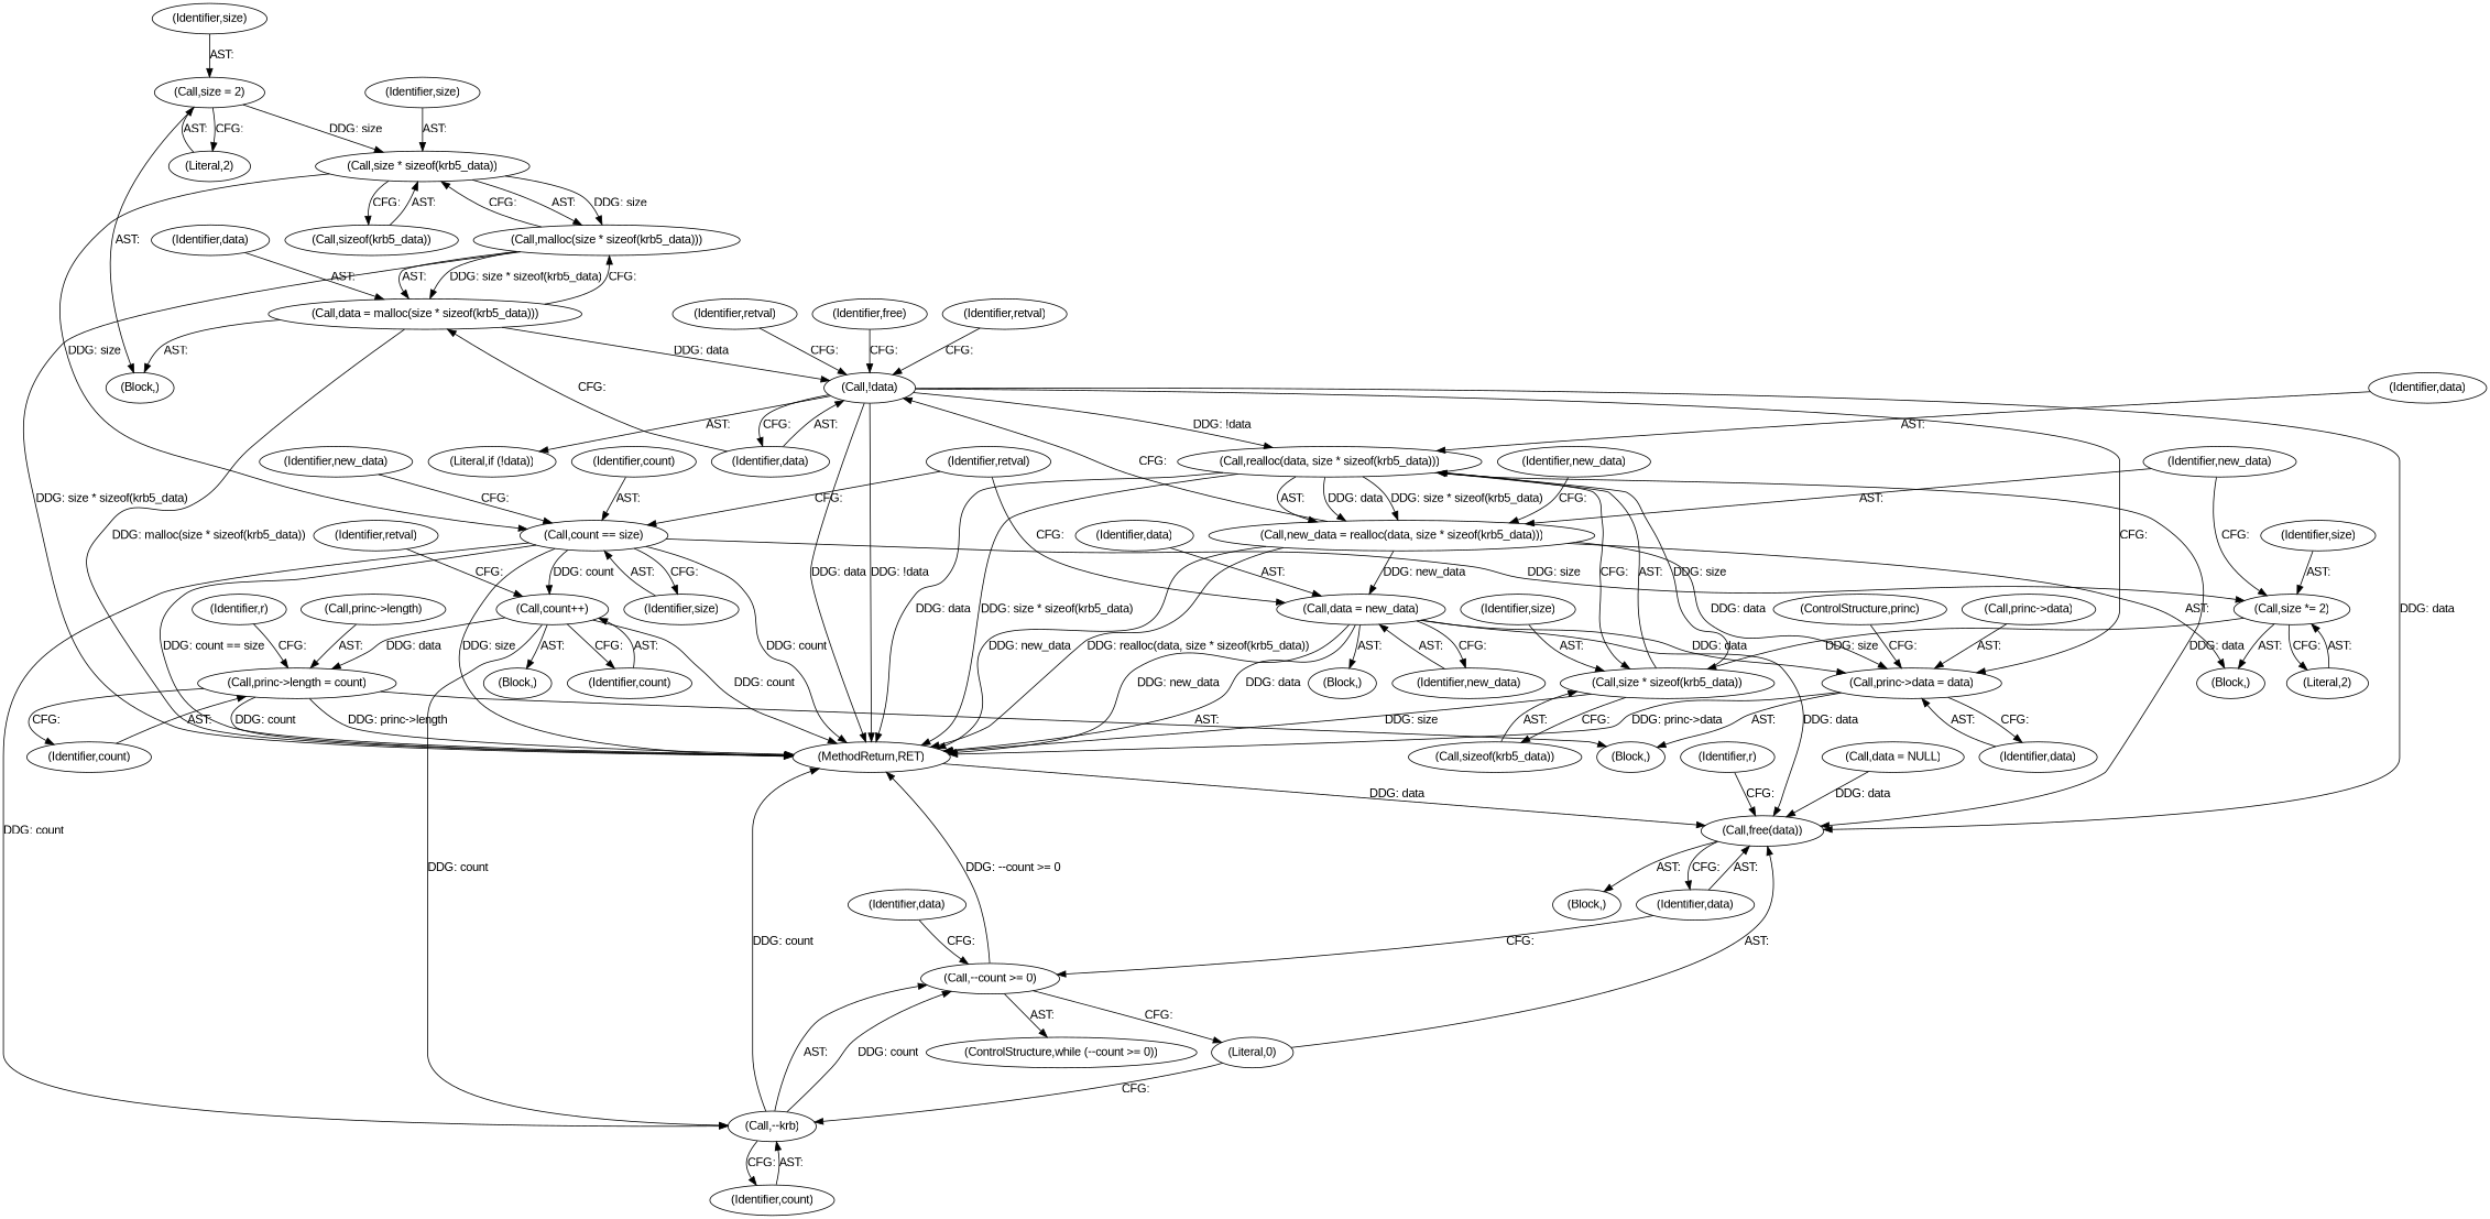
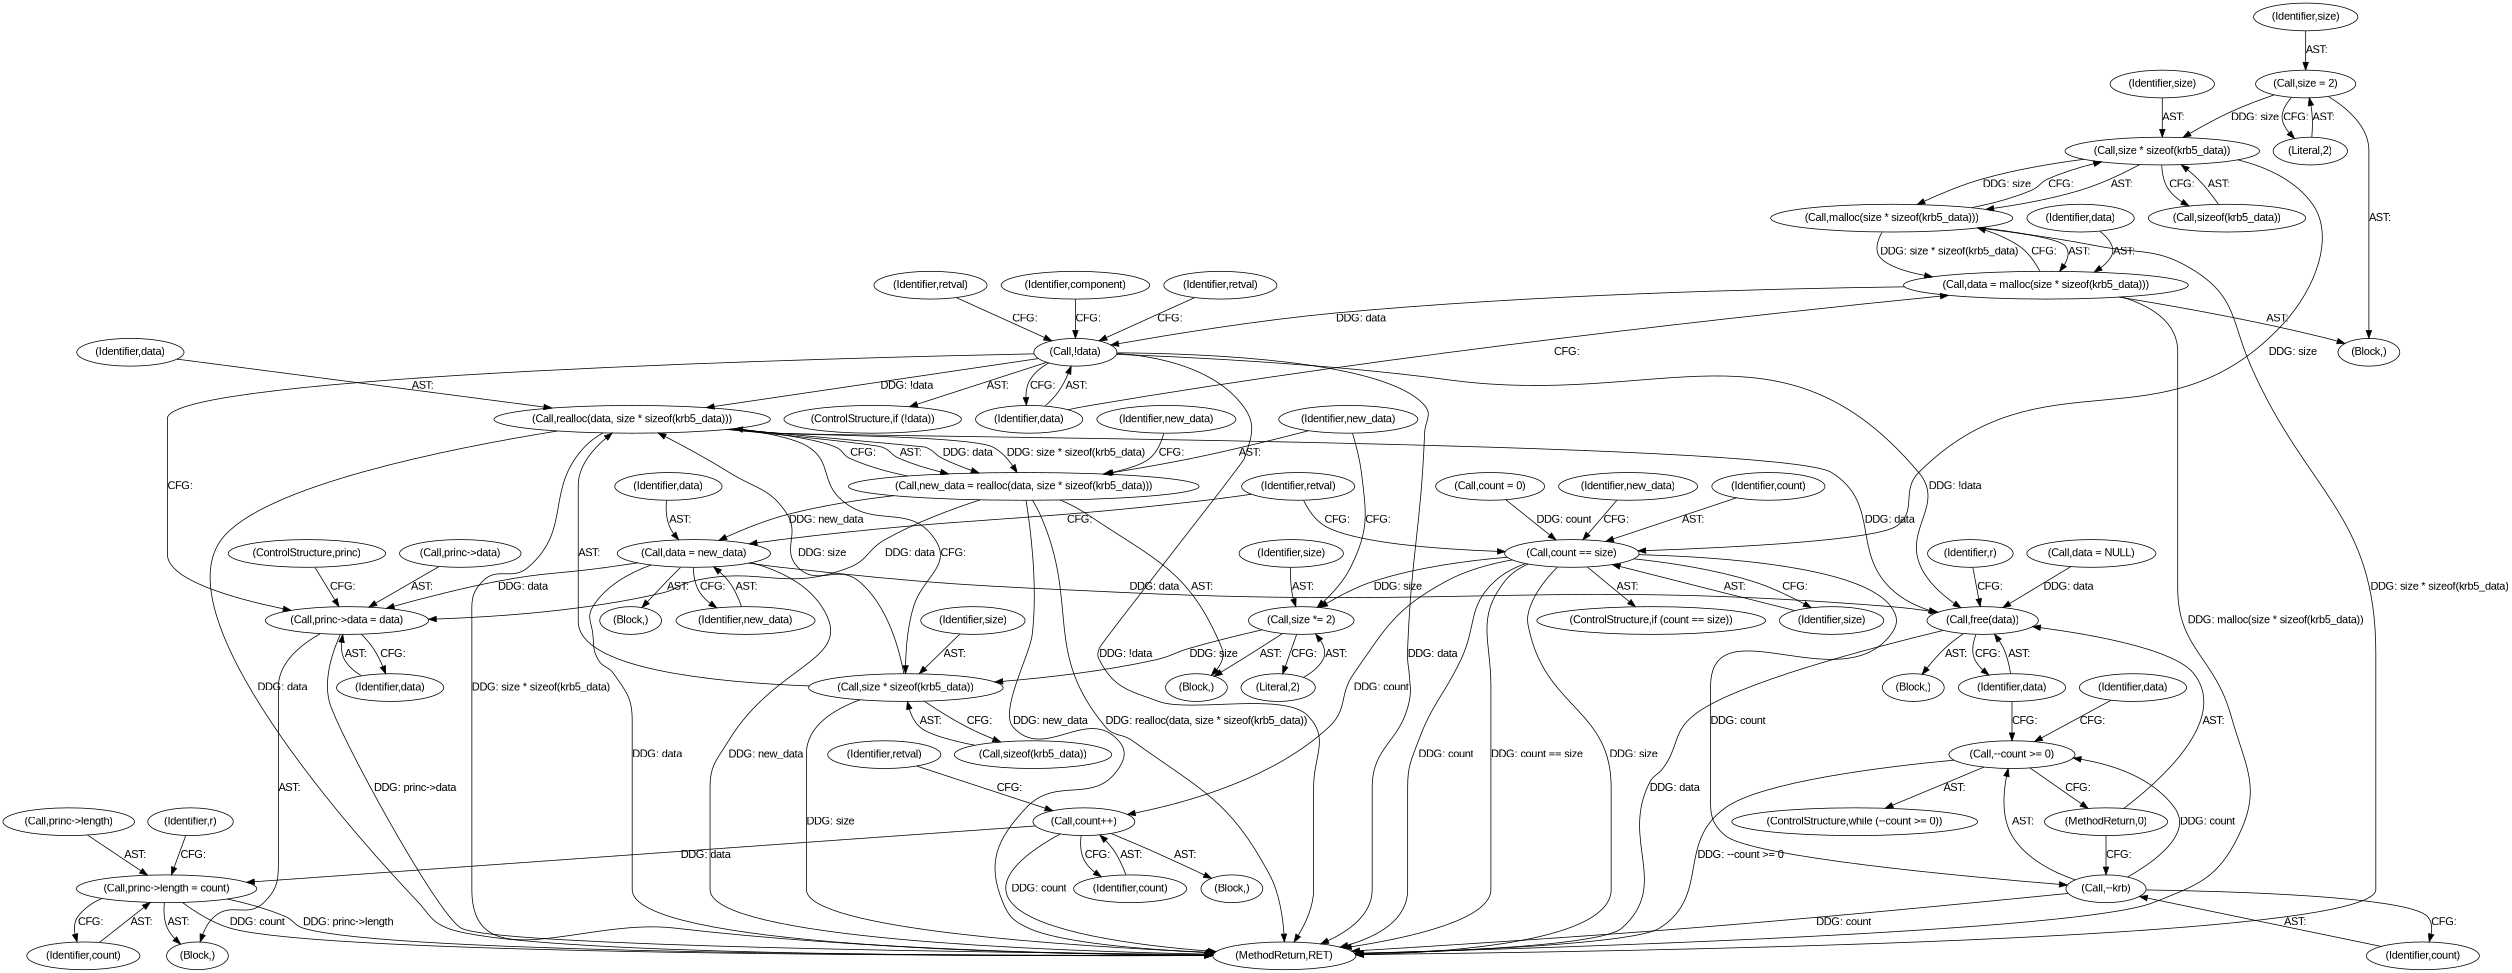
  digraph {
    fontname="Liberation Sans"
    node [fontname="Liberation Sans"]
    edge [fontname="Liberation Sans"]
    n1 [label="(Call,size * sizeof(krb5_data))"]
    n2 [label="(Call,malloc(size * sizeof(krb5_data)))"]
    n3 [label="(Call,count == size)"]
    n4 [label="(Call,sizeof(krb5_data))"]
    n5 [label="(Call,data = malloc(size * sizeof(krb5_data)))"]
    n6 [label="(MethodReturn,RET)"]
    n7 [label="(Call,size *= 2)"]
    n8 [label="(Call,count++)"]
    n9 [label="(Call,--krb)"]
+   n10 [label="(ControlStructure,if (count == size))"]
    n11 [label="(Identifier,size)"]
    n12 [label="(Call,size = 2)"]
    n13 [label="(Block,)"]
    n14 [label="(Literal,2)"]
    n15 [label="(Call,!data)"]
    n16 [label="(Call,realloc(data, size * sizeof(krb5_data)))"]
    n17 [label="(Call,princ->data = data)"]
    n18 [label="(Call,free(data))"]
-   n19 [label="(Literal,if (!data))"]
+   n19 [label="(ControlStructure,if (!data))"]
    n20 [label="(Identifier,data)"]
    n21 [label="(Call,new_data = realloc(data, size * sizeof(krb5_data)))"]
    n22 [label="(Call,size * sizeof(krb5_data))"]
    n23 [label="(Identifier,data)"]
    n24 [label="(Block,)"]
    n25 [label="(Identifier,data)"]
    n26 [label="(Block,)"]
    n27 [label="(Call,data = new_data)"]
    n28 [label="(Block,)"]
    n29 [label="(Call,sizeof(krb5_data))"]
    n30 [label="(Block,)"]
    n31 [label="(Identifier,new_data)"]
    n32 [label="(Call,--count >= 0)"]
    n33 [label="(Literal,2)"]
    n34 [label="(Call,princ->length = count)"]
    n35 [label="(Block,)"]
    n36 [label="(Identifier,count)"]
    n37 [label="(Identifier,count)"]
    n38 [label="(Identifier,count)"]
    n39 [label="(ControlStructure,while (--count >= 0))"]
-   n40 [label="(Literal,0)"]
+   n40 [label="(MethodReturn,0)"]
    n41 [label="(Identifier,new_data)"]
    n42 [label="(Identifier,retval)"]
    n43 [label="(Identifier,r)"]
+   n44 [label="(Call,count = 0)"]
    n45 [label="(ControlStructure,princ)"]
    n46 [label="(Identifier,data)"]
    n47 [label="(Identifier,data)"]
    n48 [label="(Identifier,size)"]
-   n49 [label="(Identifier,free)"]
+   n49 [label="(Identifier,component)"]
    n50 [label="(Identifier,r)"]
    n51 [label="(Identifier,size)"]
    n52 [label="(Identifier,retval)"]
    n53 [label="(Identifier,retval)"]
    n54 [label="(Identifier,retval)"]
    n55 [label="(Call,princ->data)"]
    n56 [label="(Identifier,new_data)"]
    n57 [label="(Identifier,size)"]
    n58 [label="(Identifier,new_data)"]
    n59 [label="(Identifier,data)"]
    n60 [label="(Identifier,data)"]
    n61 [label="(Call,data = NULL)"]
    n62 [label="(Identifier,size)"]
    n63 [label="(Call,princ->length)"]
    n64 [label="(Identifier,count)"]
    n1 -> n2 [label="AST: "]
    n1 -> n2 [label="DDG: size"]
    n1 -> n3 [label="DDG: size"]
    n1 -> n4 [label="CFG: "]
    n2 -> n1 [label="CFG: "]
    n2 -> n5 [label="AST: "]
    n2 -> n5 [label="DDG: size * sizeof(krb5_data)"]
    n2 -> n6 [label="DDG: size * sizeof(krb5_data)"]
    n3 -> n6 [label="DDG: count == size"]
    n3 -> n6 [label="DDG: size"]
    n3 -> n6 [label="DDG: count"]
    n3 -> n7 [label="DDG: size"]
    n3 -> n8 [label="DDG: count"]
    n3 -> n9 [label="DDG: count"]
+   n3 -> n10 [label="AST: "]
    n3 -> n11 [label="CFG: "]
    n4 -> n1 [label="AST: "]
    n5 -> n2 [label="CFG: "]
    n5 -> n6 [label="DDG: malloc(size * sizeof(krb5_data))"]
    n5 -> n13 [label="AST: "]
    n5 -> n15 [label="DDG: data"]
    n7 -> n22 [label="DDG: size"]
    n7 -> n28 [label="AST: "]
    n7 -> n33 [label="CFG: "]
    n8 -> n6 [label="DDG: count"]
-   n8 -> n9 [label="DDG: count"]
    n8 -> n34 [label="DDG: data"]
    n8 -> n35 [label="AST: "]
    n8 -> n36 [label="CFG: "]
    n9 -> n6 [label="DDG: count"]
    n9 -> n32 [label="AST: "]
    n9 -> n32 [label="DDG: count"]
    n9 -> n38 [label="CFG: "]
    n11 -> n3 [label="AST: "]
    n12 -> n1 [label="DDG: size"]
    n12 -> n13 [label="AST: "]
    n12 -> n14 [label="CFG: "]
    n14 -> n12 [label="AST: "]
    n15 -> n6 [label="DDG: !data"]
    n15 -> n6 [label="DDG: data"]
    n15 -> n16 [label="DDG: !data"]
    n15 -> n17 [label="CFG: "]
-   n15 -> n18 [label="DDG: data"]
+   n15 -> n18 [label="DDG: !data"]
    n15 -> n19 [label="AST: "]
    n15 -> n20 [label="CFG: "]
    n16 -> n6 [label="DDG: data"]
    n16 -> n6 [label="DDG: size * sizeof(krb5_data)"]
    n16 -> n18 [label="DDG: data"]
    n16 -> n21 [label="AST: "]
    n16 -> n21 [label="DDG: data"]
    n16 -> n21 [label="DDG: size * sizeof(krb5_data)"]
    n16 -> n22 [label="CFG: "]
    n17 -> n6 [label="DDG: princ->data"]
    n17 -> n23 [label="CFG: "]
    n17 -> n24 [label="AST: "]
-   n6 -> n18 [label="DDG: data"]
+   n18 -> n6 [label="DDG: data"]
    n18 -> n25 [label="CFG: "]
    n18 -> n26 [label="AST: "]
    n20 -> n5 [label="CFG: "]
    n20 -> n15 [label="AST: "]
    n21 -> n6 [label="DDG: new_data"]
    n21 -> n6 [label="DDG: realloc(data, size * sizeof(krb5_data))"]
-   n21 -> n15 [label="CFG: "]
+   n21 -> n16 [label="CFG: "]
    n21 -> n17 [label="DDG: data"]
    n21 -> n27 [label="DDG: new_data"]
    n21 -> n28 [label="AST: "]
    n22 -> n6 [label="DDG: size"]
    n22 -> n16 [label="AST: "]
    n22 -> n16 [label="DDG: size"]
    n22 -> n29 [label="CFG: "]
    n23 -> n17 [label="AST: "]
    n25 -> n18 [label="AST: "]
    n25 -> n32 [label="CFG: "]
    n27 -> n6 [label="DDG: new_data"]
    n27 -> n6 [label="DDG: data"]
    n27 -> n17 [label="DDG: data"]
    n27 -> n18 [label="DDG: data"]
    n27 -> n30 [label="AST: "]
    n27 -> n31 [label="CFG: "]
    n29 -> n22 [label="AST: "]
    n31 -> n27 [label="AST: "]
    n32 -> n6 [label="DDG: --count >= 0"]
    n32 -> n39 [label="AST: "]
    n32 -> n40 [label="CFG: "]
    n33 -> n7 [label="AST: "]
    n34 -> n6 [label="DDG: count"]
    n34 -> n6 [label="DDG: princ->length"]
    n34 -> n24 [label="AST: "]
    n34 -> n37 [label="CFG: "]
    n36 -> n8 [label="AST: "]
    n37 -> n34 [label="AST: "]
    n38 -> n9 [label="AST: "]
    n40 -> n9 [label="CFG: "]
    n40 -> n18 [label="AST: "]
    n41 -> n21 [label="CFG: "]
    n42 -> n3 [label="CFG: "]
    n42 -> n27 [label="CFG: "]
    n43 -> n34 [label="CFG: "]
+   n44 -> n3 [label="DDG: count"]
    n45 -> n17 [label="CFG: "]
    n46 -> n32 [label="CFG: "]
    n47 -> n16 [label="AST: "]
    n48 -> n12 [label="AST: "]
    n49 -> n15 [label="CFG: "]
    n50 -> n18 [label="CFG: "]
    n51 -> n22 [label="AST: "]
    n52 -> n15 [label="CFG: "]
    n53 -> n8 [label="CFG: "]
    n54 -> n15 [label="CFG: "]
    n55 -> n17 [label="AST: "]
    n56 -> n7 [label="CFG: "]
    n56 -> n21 [label="AST: "]
    n57 -> n7 [label="AST: "]
    n58 -> n3 [label="CFG: "]
    n59 -> n5 [label="AST: "]
    n60 -> n27 [label="AST: "]
    n61 -> n18 [label="DDG: data"]
    n62 -> n1 [label="AST: "]
    n63 -> n34 [label="AST: "]
    n64 -> n3 [label="AST: "]
  }
